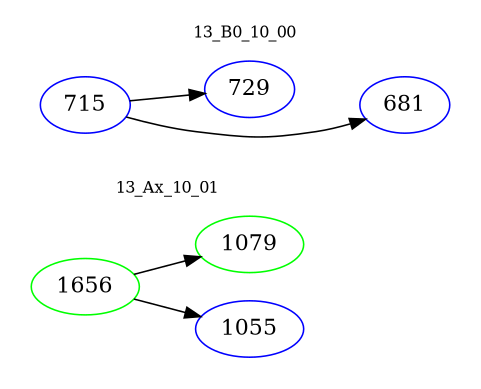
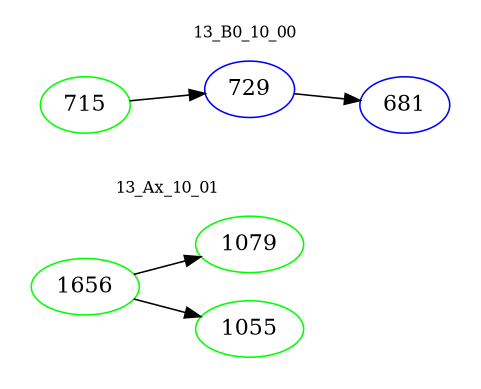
  digraph {
    rankdir=LR
    node [color=green]
    edge [color=black]
    n1 [label=1656]
-   n2 [color=blue label=1055]
+   n2 [label=1055]
    n3 [label=1079]
-   n4 [color=blue label=715]
+   n4 [label=715]
    n5 [color=blue label=681]
    n6 [color=blue label=729]
    subgraph cluster_1 {
      color=white
      fontsize=10
      label="13_Ax_10_01"
      n1
      n2
      n3
    }
    subgraph cluster_2 {
      color=white
      fontsize=10
      label="13_B0_10_00"
      n4
      n5
      n6
    }
    n1 -> n2
    n1 -> n3
-   n4 -> n5
+   n6 -> n5
    n4 -> n6
  }
